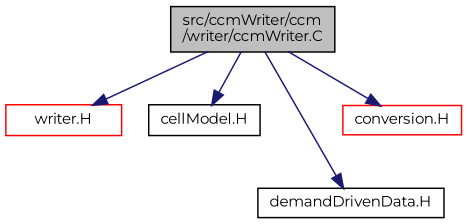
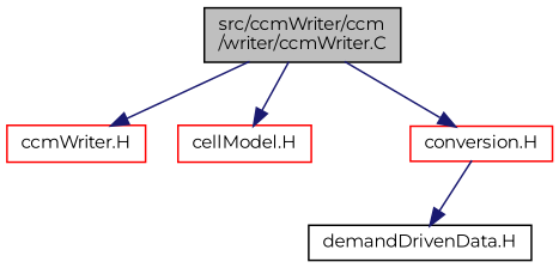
  digraph {
    fontname=Montserrat
    node [color=red fontname=Montserrat fontsize=10 shape=record]
    edge [color=midnightblue fontname=Montserrat fontsize=10 labelfontname=Helvetica labelfontsize=10 style=solid]
    n1 [color=black fillcolor=grey75 fontcolor=black height=0.2 label="src/ccmWriter/ccm\l/writer/ccmWriter.C" style=filled width=0.4]
-   n2 [height=0.2 label="writer.H" width=0.4]
-   n3 [color=black height=0.2 label="cellModel.H" width=0.4]
+   n2 [height=0.2 label="ccmWriter.H" width=0.4]
+   n3 [height=0.2 label="cellModel.H" width=0.4]
    n4 [color=black height=0.2 label="demandDrivenData.H" width=0.4]
    n5 [height=0.2 label="conversion.H" width=0.4]
    n1 -> n2
    n1 -> n3
-   n1 -> n4
+   n5 -> n4
    n1 -> n5
  }
